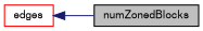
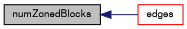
  digraph {
    rankdir=LR
    node [fontname=FreeSans fontsize=10 shape=record]
    n1 [color=black fillcolor=grey75 fontcolor=black height=0.2 label=numZonedBlocks style=filled width=0.4]
    n2 [color=red height=0.2 label=edges width=0.4]
-   n2 -> n1 [color=midnightblue dir=back fontname=FreeSans fontsize=10 labelfontname=FreeSans labelfontsize=10 style=solid]
+   n1 -> n2 [color=midnightblue dir=back fontname=FreeSans fontsize=10 labelfontname=FreeSans labelfontsize=10 style=solid]
  }
